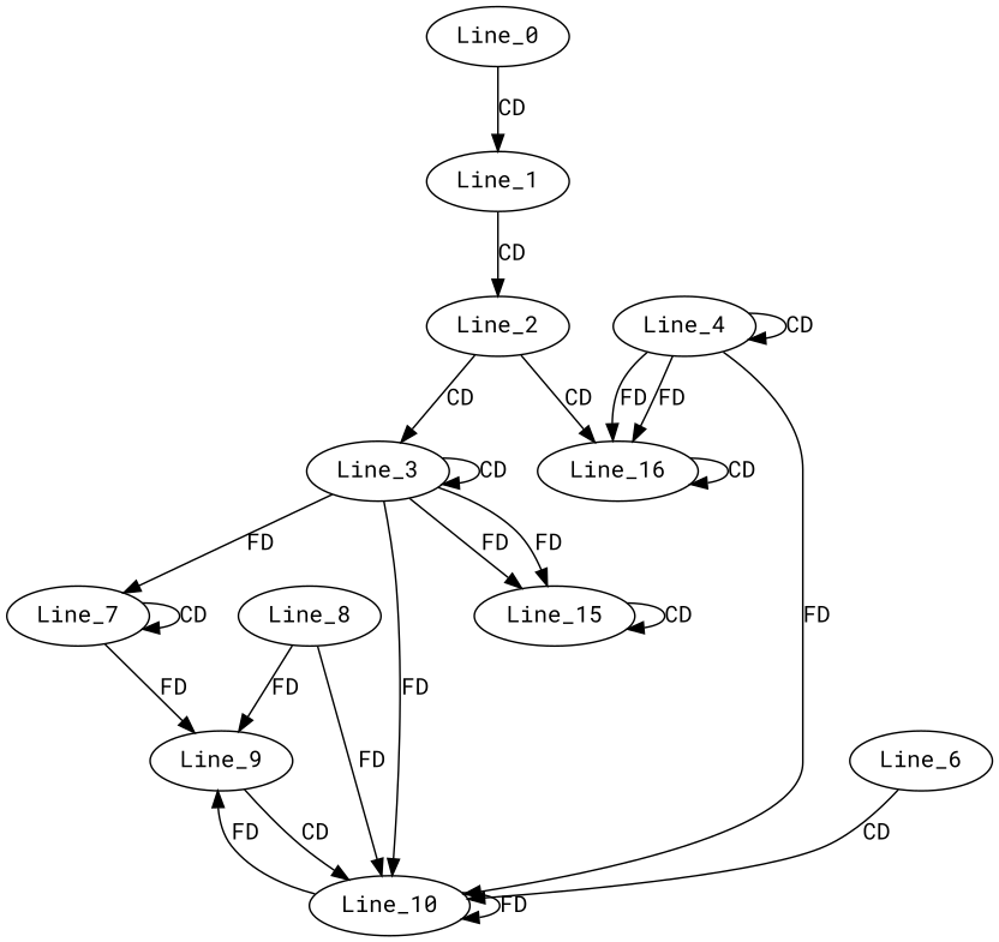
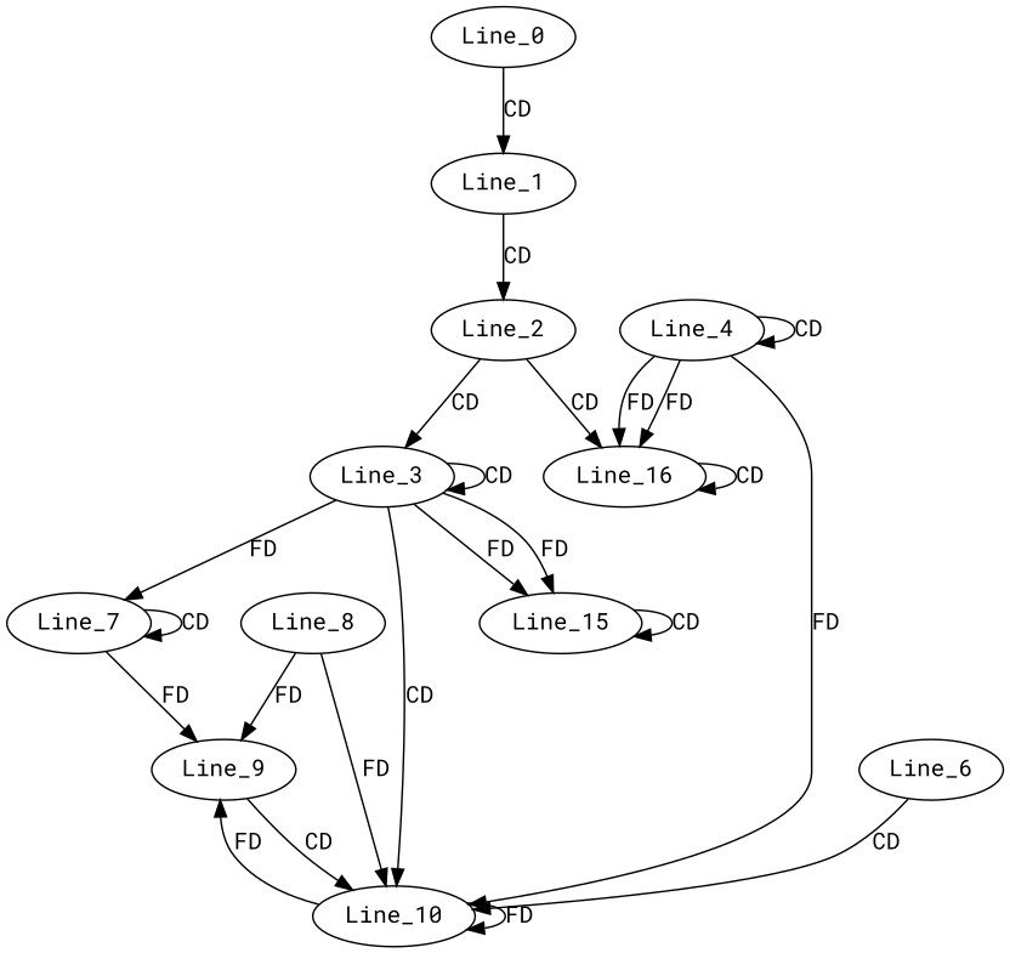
  digraph {
    fontname="Roboto Mono"
    node [fontname="Roboto Mono"]
    edge [fontname="Roboto Mono"]
    Line_0
    Line_1
    Line_2
    Line_3
    Line_16
    Line_7
    Line_10
    Line_15
    Line_4
    Line_9
    Line_8
    Line_6
    Line_0 -> Line_1 [label=CD]
    Line_1 -> Line_2 [label=CD]
    Line_2 -> Line_3 [label=CD]
    Line_2 -> Line_16 [label=CD]
    Line_3 -> Line_3 [label=CD]
    Line_3 -> Line_7 [label=FD]
-   Line_3 -> Line_10 [label=FD]
+   Line_3 -> Line_10 [label=CD]
    Line_3 -> Line_15 [label=FD]
    Line_3 -> Line_15 [label=FD]
    Line_16 -> Line_16 [label=CD]
    Line_7 -> Line_7 [label=CD]
    Line_7 -> Line_9 [label=FD]
    Line_10 -> Line_10 [label=FD]
    Line_10 -> Line_9 [label=FD]
    Line_15 -> Line_15 [label=CD]
    Line_4 -> Line_16 [label=FD]
    Line_4 -> Line_16 [label=FD]
    Line_4 -> Line_10 [label=FD]
    Line_4 -> Line_4 [label=CD]
    Line_9 -> Line_10 [label=CD]
    Line_8 -> Line_10 [label=FD]
    Line_8 -> Line_9 [label=FD]
    Line_6 -> Line_10 [label=CD]
  }
